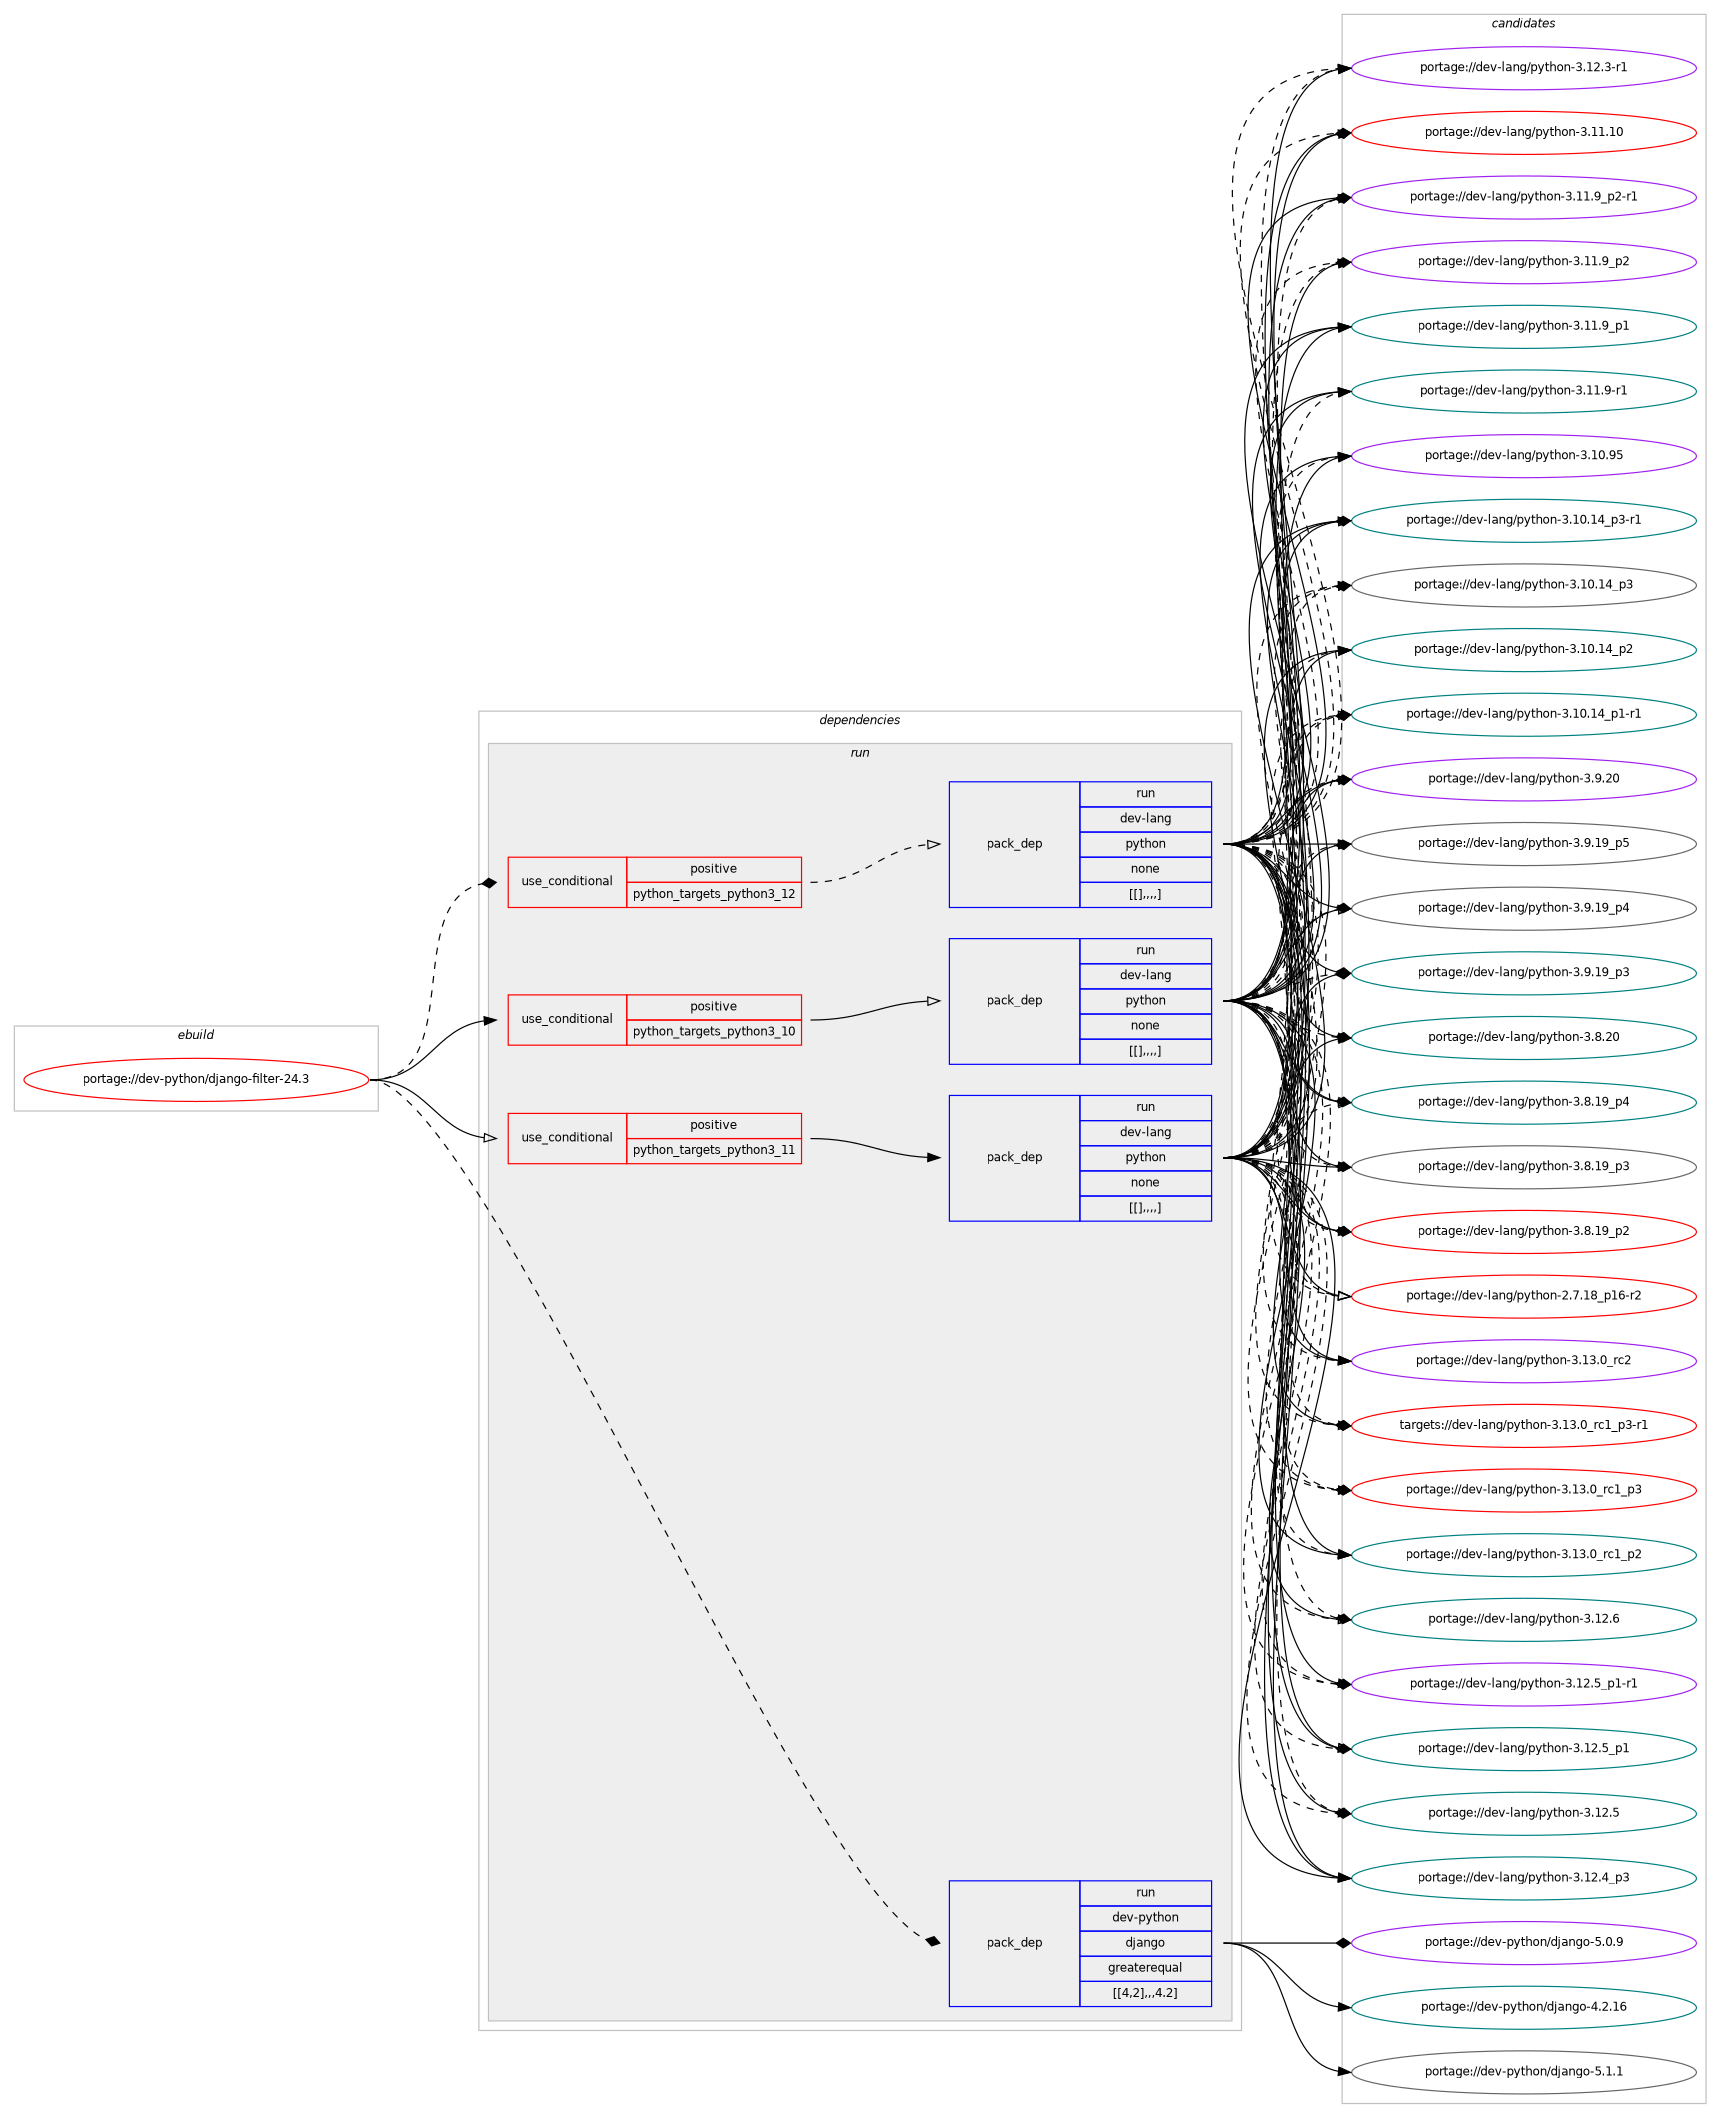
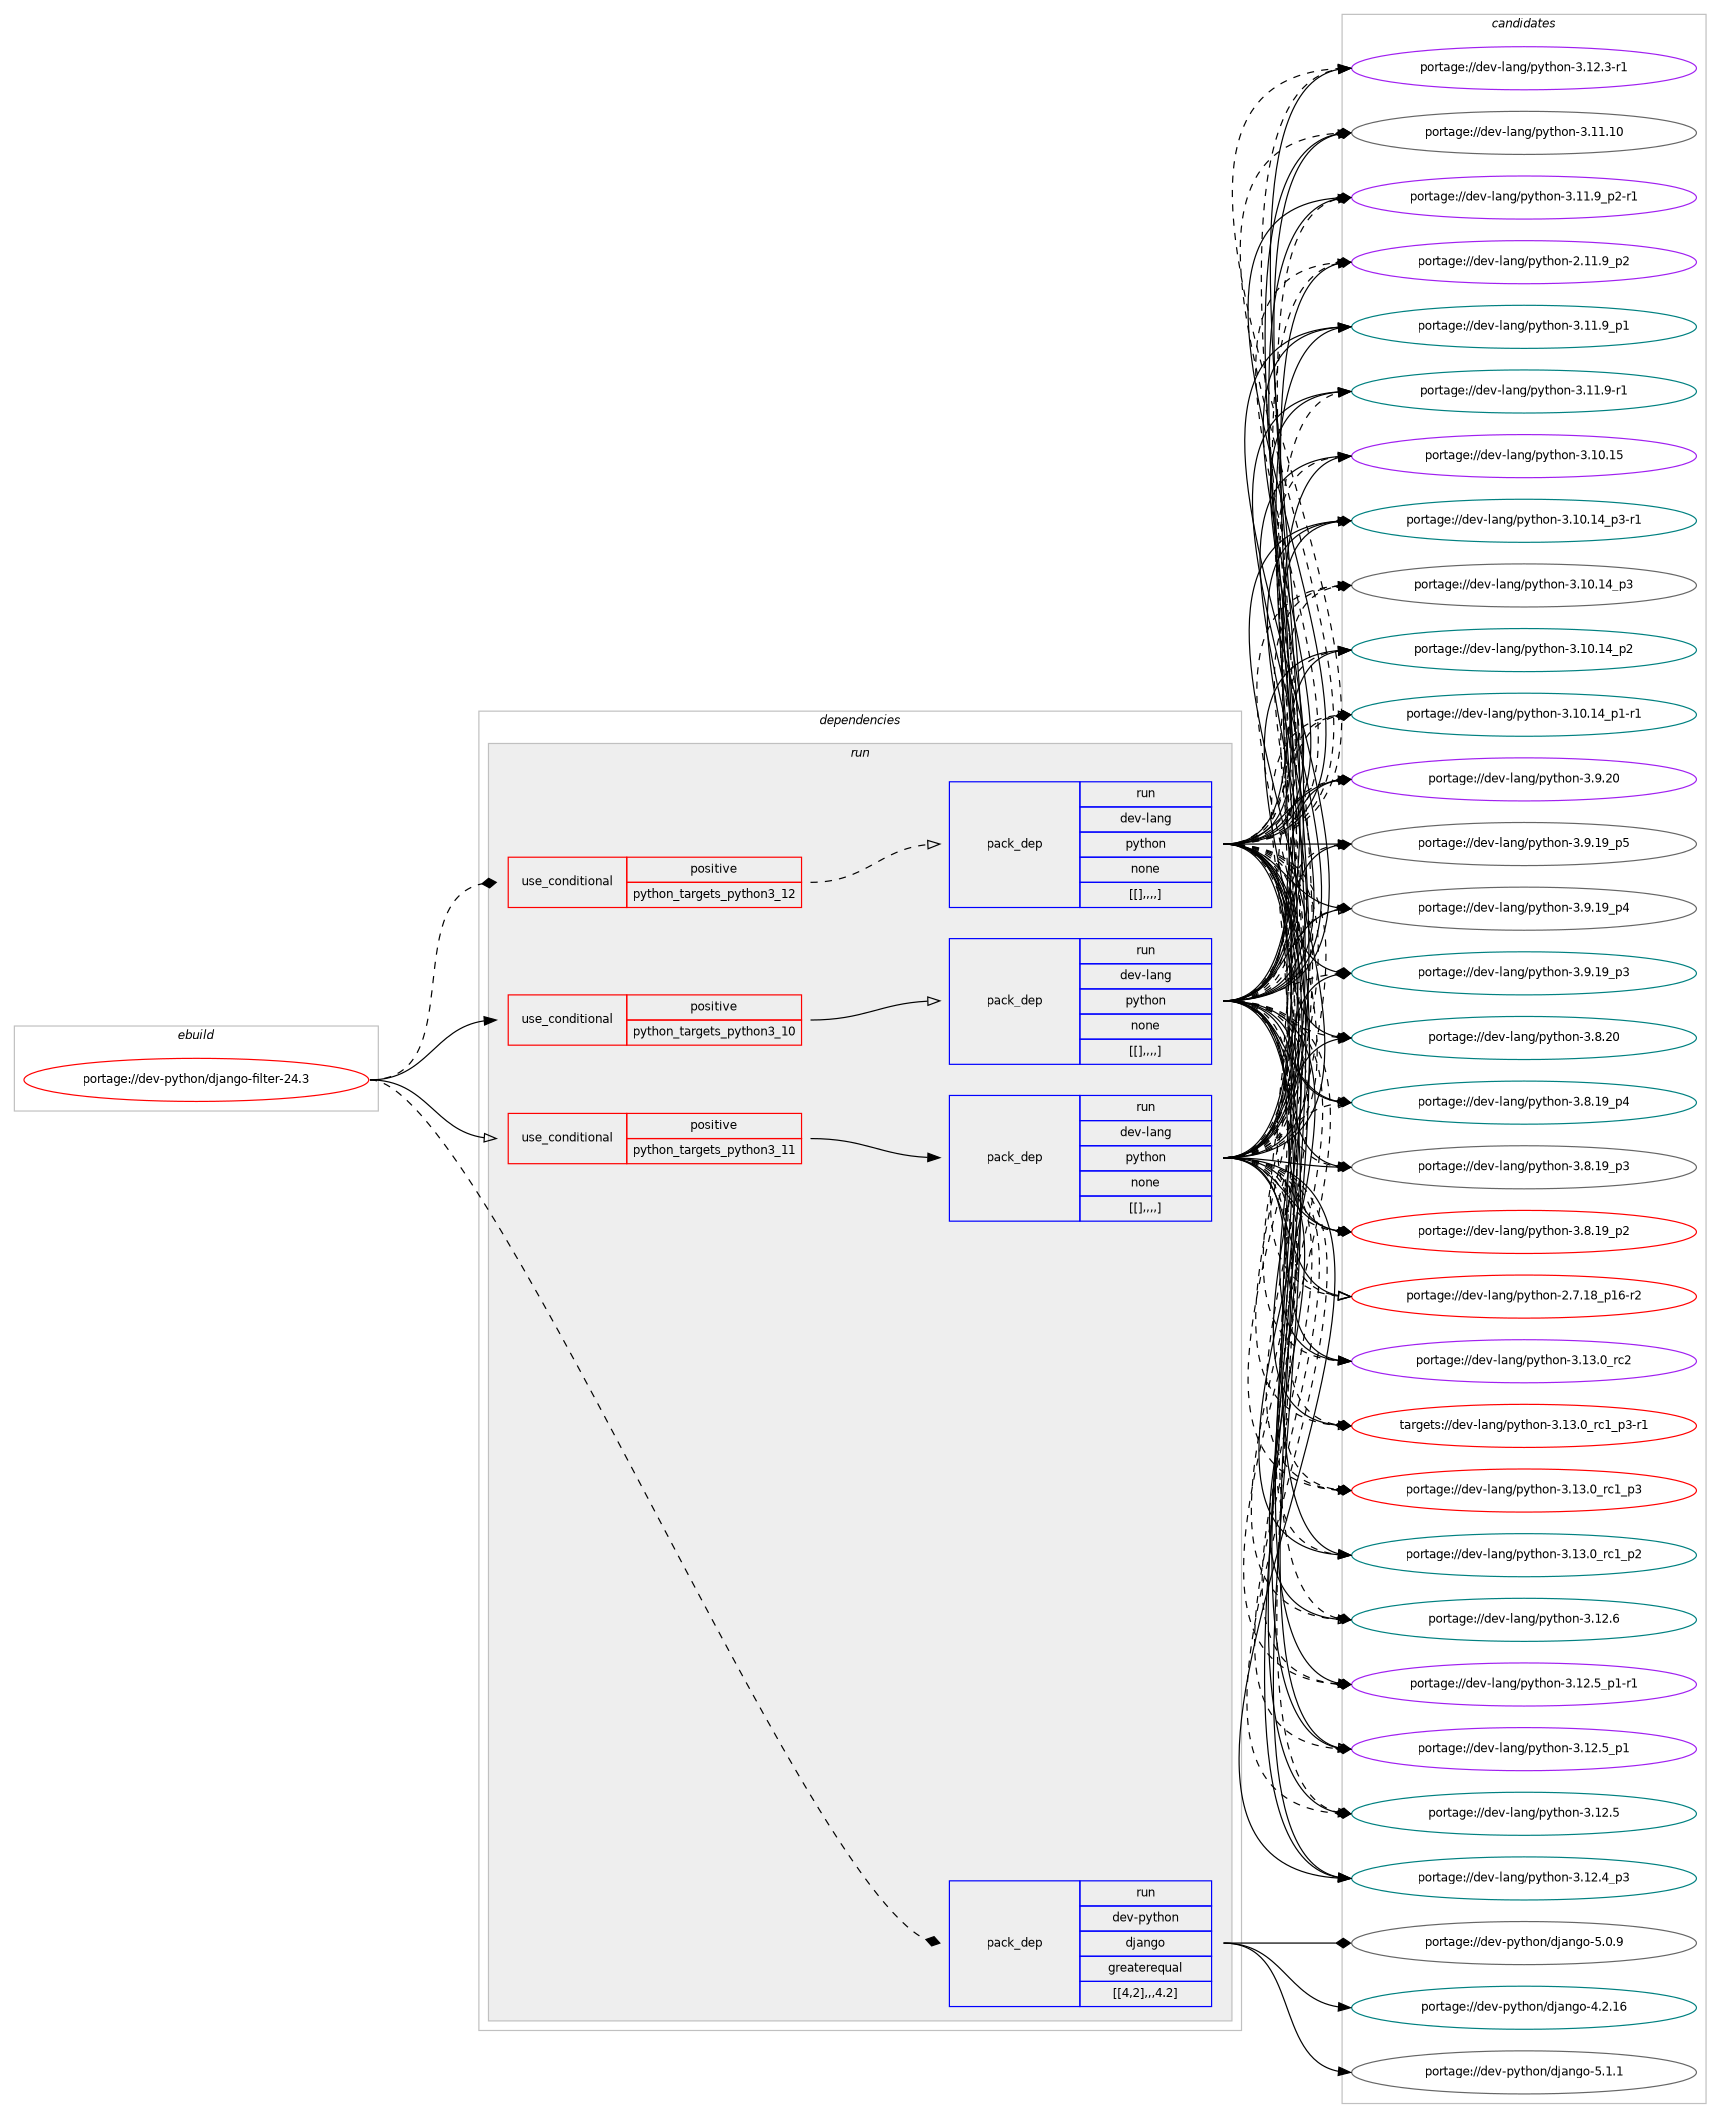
  digraph {
    compound=true
    concentrate=true
    fontname=Helvetica
    fontsize=10
    newrank=true
    rankdir=LR
    ranksep=1.5
    node [color=teal fontname=Helvetica fontsize=10]
    edge [arrowhead=onormal headport=w style=solid tailport=e weight=100]
    n1 [color=red label="portage://dev-python/django-filter-24.3" width=4]
    n2 [color=blue label=<<TABLE BORDER="0" CELLBORDER="1" CELLSPACING="0" CELLPADDING="4" WIDTH="220"><TR><TD ROWSPAN="6" CELLPADDING="30">pack_dep</TD></TR><TR><TD WIDTH="110">run</TD></TR><TR><TD>dev-lang</TD></TR><TR><TD>python</TD></TR><TR><TD>none</TD></TR><TR><TD>[[],,,,]</TD></TR></TABLE>> shape=none]
    n3 [color=red label=<<TABLE BORDER="0" CELLBORDER="1" CELLSPACING="0" CELLPADDING="4"><TR><TD ROWSPAN="3" CELLPADDING="10">use_conditional</TD></TR><TR><TD>positive</TD></TR><TR><TD>python_targets_python3_10</TD></TR></TABLE>> shape=none]
    n4 [color=blue label=<<TABLE BORDER="0" CELLBORDER="1" CELLSPACING="0" CELLPADDING="4" WIDTH="220"><TR><TD ROWSPAN="6" CELLPADDING="30">pack_dep</TD></TR><TR><TD WIDTH="110">run</TD></TR><TR><TD>dev-lang</TD></TR><TR><TD>python</TD></TR><TR><TD>none</TD></TR><TR><TD>[[],,,,]</TD></TR></TABLE>> shape=none]
    n5 [color=red label=<<TABLE BORDER="0" CELLBORDER="1" CELLSPACING="0" CELLPADDING="4"><TR><TD ROWSPAN="3" CELLPADDING="10">use_conditional</TD></TR><TR><TD>positive</TD></TR><TR><TD>python_targets_python3_11</TD></TR></TABLE>> shape=none]
    n6 [color=blue label=<<TABLE BORDER="0" CELLBORDER="1" CELLSPACING="0" CELLPADDING="4" WIDTH="220"><TR><TD ROWSPAN="6" CELLPADDING="30">pack_dep</TD></TR><TR><TD WIDTH="110">run</TD></TR><TR><TD>dev-lang</TD></TR><TR><TD>python</TD></TR><TR><TD>none</TD></TR><TR><TD>[[],,,,]</TD></TR></TABLE>> shape=none]
    n7 [color=red label=<<TABLE BORDER="0" CELLBORDER="1" CELLSPACING="0" CELLPADDING="4"><TR><TD ROWSPAN="3" CELLPADDING="10">use_conditional</TD></TR><TR><TD>positive</TD></TR><TR><TD>python_targets_python3_12</TD></TR></TABLE>> shape=none]
    n8 [color=blue label=<<TABLE BORDER="0" CELLBORDER="1" CELLSPACING="0" CELLPADDING="4" WIDTH="220"><TR><TD ROWSPAN="6" CELLPADDING="30">pack_dep</TD></TR><TR><TD WIDTH="110">run</TD></TR><TR><TD>dev-python</TD></TR><TR><TD>django</TD></TR><TR><TD>greaterequal</TD></TR><TR><TD>[[4,2],,,4.2]</TD></TR></TABLE>> shape=none]
    n9 [color=purple label="portage://dev-lang/python-3.13.0_rc2" width=4]
    n10 [color=red label="targets://dev-lang/python-3.13.0_rc1_p3-r1" width=4]
    n11 [color=red label="portage://dev-lang/python-3.13.0_rc1_p3" width=4]
    n12 [label="portage://dev-lang/python-3.13.0_rc1_p2" width=4]
    n13 [label="portage://dev-lang/python-3.12.6" width=4]
    n14 [color=purple label="portage://dev-lang/python-3.12.5_p1-r1" width=4]
-   n15 [label="portage://dev-lang/python-3.12.5_p1" width=4]
+   n15 [color=purple label="portage://dev-lang/python-3.12.5_p1" width=4]
    n16 [label="portage://dev-lang/python-3.12.5" width=4]
    n17 [label="portage://dev-lang/python-3.12.4_p3" width=4]
    n18 [color=purple label="portage://dev-lang/python-3.12.3-r1" width=4]
-   n19 [color=red label="portage://dev-lang/python-3.11.10" width=4]
+   n19 [color=gray40 label="portage://dev-lang/python-3.11.10" width=4]
    n20 [color=purple label="portage://dev-lang/python-3.11.9_p2-r1" width=4]
-   n21 [color=purple label="portage://dev-lang/python-3.11.9_p2" width=4]
+   n21 [color=purple label="portage://dev-lang/python-2.11.9_p2" width=4]
    n22 [label="portage://dev-lang/python-3.11.9_p1" width=4]
    n23 [label="portage://dev-lang/python-3.11.9-r1" width=4]
-   n24 [color=purple label="portage://dev-lang/python-3.10.95" width=4]
+   n24 [color=purple label="portage://dev-lang/python-3.10.15" width=4]
    n25 [label="portage://dev-lang/python-3.10.14_p3-r1" width=4]
    n26 [color=gray40 label="portage://dev-lang/python-3.10.14_p3" width=4]
    n27 [label="portage://dev-lang/python-3.10.14_p2" width=4]
    n28 [label="portage://dev-lang/python-3.10.14_p1-r1" width=4]
    n29 [color=purple label="portage://dev-lang/python-3.9.20" width=4]
    n30 [color=gray40 label="portage://dev-lang/python-3.9.19_p5" width=4]
    n31 [color=gray40 label="portage://dev-lang/python-3.9.19_p4" width=4]
    n32 [label="portage://dev-lang/python-3.9.19_p3" width=4]
    n33 [label="portage://dev-lang/python-3.8.20" width=4]
    n34 [label="portage://dev-lang/python-3.8.19_p4" width=4]
    n35 [color=gray40 label="portage://dev-lang/python-3.8.19_p3" width=4]
    n36 [color=red label="portage://dev-lang/python-3.8.19_p2" width=4]
    n37 [color=red label="portage://dev-lang/python-2.7.18_p16-r2" width=4]
    n38 [color=gray40 label="portage://dev-python/django-5.1.1" width=4]
-   n39 [color=purple label="portage://dev-python/django-5.0.9" width=4]
+   n39 [color=gray40 label="portage://dev-python/django-5.0.9" width=4]
    n40 [label="portage://dev-python/django-4.2.16" width=4]
    subgraph cluster_1 {
      color=gray
      label=<<i>ebuild</i>>
      n1
    }
    subgraph cluster_2 {
      color=gray
      label=<<i>dependencies</i>>
      subgraph cluster_3 {
        color=gray
        fillcolor="#eeeeee"
        label=<<i>compile</i>>
        style=filled
      }
      subgraph cluster_4 {
        color=gray
        fillcolor="#eeeeee"
        label=<<i>compile and run</i>>
        style=filled
      }
      subgraph cluster_5 {
        color=gray
        fillcolor="#eeeeee"
        label=<<i>run</i>>
        style=filled
        subgraph sub_6 {
          color=gray
          fillcolor="#eeeeee"
          label=<<i>run</i>>
          style=filled
          n3
          subgraph sub_7 {
            color=gray
            fillcolor="#eeeeee"
            label=<<i>run</i>>
            style=filled
            n2
          }
        }
        subgraph sub_8 {
          color=gray
          fillcolor="#eeeeee"
          label=<<i>run</i>>
          style=filled
          n5
          subgraph sub_9 {
            color=gray
            fillcolor="#eeeeee"
            label=<<i>run</i>>
            style=filled
            n4
          }
        }
        subgraph sub_10 {
          color=gray
          fillcolor="#eeeeee"
          label=<<i>run</i>>
          style=filled
          n7
          subgraph sub_11 {
            color=gray
            fillcolor="#eeeeee"
            label=<<i>run</i>>
            style=filled
            n6
          }
        }
        subgraph sub_12 {
          color=gray
          fillcolor="#eeeeee"
          label=<<i>run</i>>
          style=filled
          n8
        }
      }
    }
    subgraph cluster_13 {
      color=gray
      label=<<i>candidates</i>>
      rank=same
      subgraph sub_14 {
        color=black
        label=<<i>candidates</i>>
        nodesep=1
        rank=same
        n9
        n10
        n11
        n12
        n13
        n14
        n15
        n16
        n17
        n18
        n19
        n20
        n21
        n22
        n23
        n24
        n25
        n26
        n27
        n28
        n29
        n30
        n31
        n32
        n33
        n34
        n35
        n36
        n37
      }
      subgraph sub_15 {
        color=black
        label=<<i>candidates</i>>
        nodesep=1
        rank=same
        n9
        n10
        n11
        n12
        n13
        n14
        n15
        n16
        n17
        n18
        n19
        n20
        n21
        n22
        n23
        n24
        n25
        n26
        n27
        n28
        n29
        n30
        n31
        n32
        n33
        n34
        n35
        n36
        n37
      }
      subgraph sub_16 {
        color=black
        label=<<i>candidates</i>>
        nodesep=1
        rank=same
        n9
        n10
        n11
        n12
        n13
        n14
        n15
        n16
        n17
        n18
        n19
        n20
        n21
        n22
        n23
        n24
        n25
        n26
        n27
        n28
        n29
        n30
        n31
        n32
        n33
        n34
        n35
        n36
        n37
      }
      subgraph sub_17 {
        color=black
        label=<<i>candidates</i>>
        nodesep=1
        rank=same
        n38
        n39
        n40
      }
    }
    n1 -> n3 [arrowhead=normal weight=20]
    n1 -> n5 [weight=20]
    n1 -> n7 [arrowhead=diamond style=dashed weight=20]
    n1 -> n8 [arrowhead=diamond style=dashed weight=20]
    n2 -> n9 [arrowhead=normal]
    n2 -> n10
    n2 -> n11 [arrowhead=diamond style=dashed]
    n2 -> n12 [arrowhead=normal]
    n2 -> n13 [style=dashed]
    n2 -> n14 [arrowhead=diamond style=dashed]
    n2 -> n15
    n2 -> n16 [arrowhead=diamond style=dashed]
    n2 -> n17 [arrowhead=normal]
    n2 -> n18 [arrowhead=normal]
    n2 -> n19 [arrowhead=normal]
    n2 -> n20 [arrowhead=diamond style=dashed]
    n2 -> n21 [arrowhead=normal]
    n2 -> n22
    n2 -> n23
    n2 -> n24
    n2 -> n25
    n2 -> n26 [arrowhead=normal style=dashed]
    n2 -> n27 [style=dashed]
    n2 -> n28 [arrowhead=diamond style=dashed]
    n2 -> n29 [arrowhead=diamond]
    n2 -> n30 [arrowhead=diamond]
    n2 -> n31
    n2 -> n32 [arrowhead=diamond style=dashed]
    n2 -> n33 [style=dashed]
    n2 -> n34 [arrowhead=diamond]
    n2 -> n35 [arrowhead=normal]
    n2 -> n36 [arrowhead=diamond]
    n2 -> n37 [style=dashed]
    n3 -> n2 [weight=20]
    n4 -> n9 [arrowhead=normal]
    n4 -> n10 [arrowhead=diamond style=dashed]
    n4 -> n11 [arrowhead=diamond style=dashed]
    n4 -> n12 [style=dashed]
    n4 -> n13
    n4 -> n14 [arrowhead=diamond style=dashed]
    n4 -> n15 [arrowhead=diamond style=dashed]
    n4 -> n16 [arrowhead=diamond style=dashed]
    n4 -> n17
    n4 -> n18 [arrowhead=normal style=dashed]
    n4 -> n19 [arrowhead=diamond]
    n4 -> n20 [arrowhead=normal]
    n4 -> n21 [style=dashed]
    n4 -> n22
    n4 -> n23 [arrowhead=normal style=dashed]
    n4 -> n24 [arrowhead=normal]
    n4 -> n25 [arrowhead=diamond]
    n4 -> n26 [arrowhead=normal style=dashed]
    n4 -> n27
    n4 -> n28 [style=dashed]
    n4 -> n29 [arrowhead=diamond style=dashed]
    n4 -> n30 [style=dashed]
    n4 -> n31 [style=dashed]
    n4 -> n32 [arrowhead=diamond]
    n4 -> n33 [arrowhead=normal]
    n4 -> n34 [style=dashed]
    n4 -> n35
    n4 -> n36 [arrowhead=diamond]
    n4 -> n37
    n5 -> n4 [arrowhead=normal weight=20]
    n6 -> n9 [arrowhead=normal style=dashed]
    n6 -> n10 [arrowhead=diamond style=dashed]
    n6 -> n11 [arrowhead=normal style=dashed]
    n6 -> n12
    n6 -> n13 [arrowhead=diamond style=dashed]
    n6 -> n14 [arrowhead=normal]
    n6 -> n15
    n6 -> n16
    n6 -> n17 [arrowhead=normal]
    n6 -> n18 [style=dashed]
    n6 -> n19 [arrowhead=diamond style=dashed]
    n6 -> n20 [arrowhead=diamond]
    n6 -> n21 [arrowhead=diamond style=dashed]
    n6 -> n22 [arrowhead=normal]
    n6 -> n23 [arrowhead=normal]
    n6 -> n24 [style=dashed]
    n6 -> n25
    n6 -> n26 [arrowhead=diamond style=dashed]
    n6 -> n27 [arrowhead=normal]
    n6 -> n28 [arrowhead=diamond style=dashed]
    n6 -> n29 [arrowhead=normal]
    n6 -> n30 [arrowhead=normal]
    n6 -> n31 [arrowhead=diamond]
    n6 -> n32 [arrowhead=diamond]
    n6 -> n33 [arrowhead=diamond]
    n6 -> n34
    n6 -> n35 [arrowhead=diamond style=dashed]
    n6 -> n36 [arrowhead=normal style=dashed]
    n6 -> n37 [style=dashed]
    n7 -> n6 [style=dashed weight=20]
    n8 -> n38 [arrowhead=normal]
    n8 -> n39 [arrowhead=diamond]
    n8 -> n40 [arrowhead=normal]
  }
